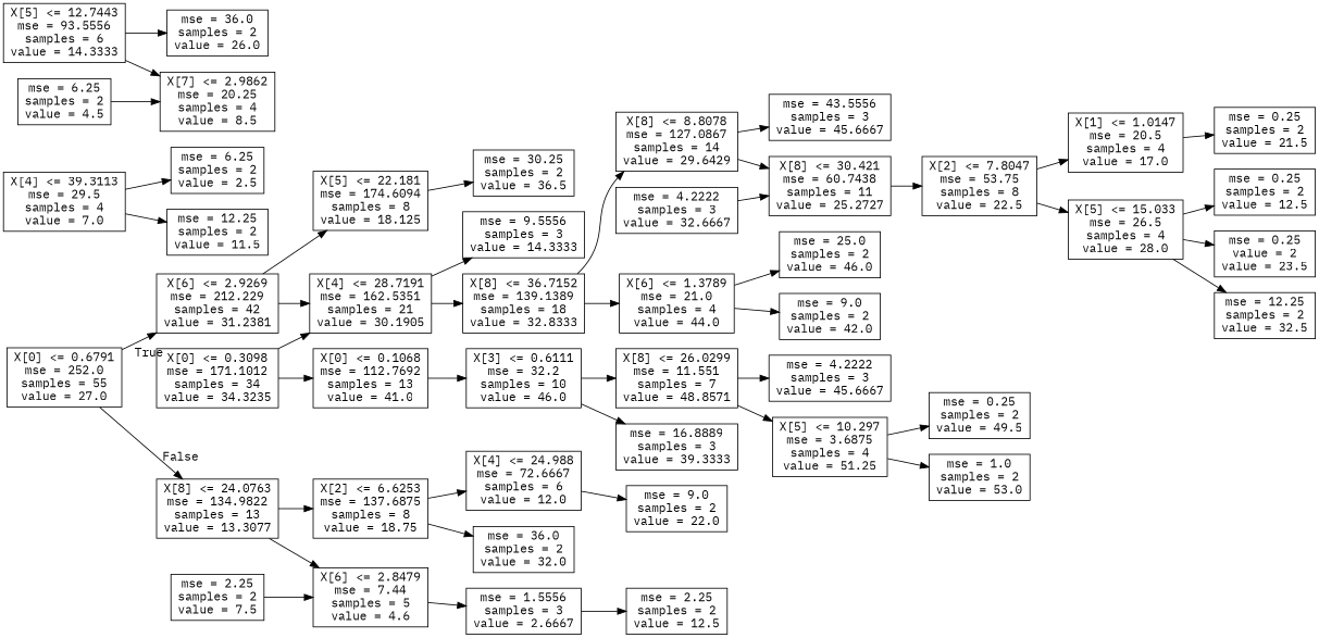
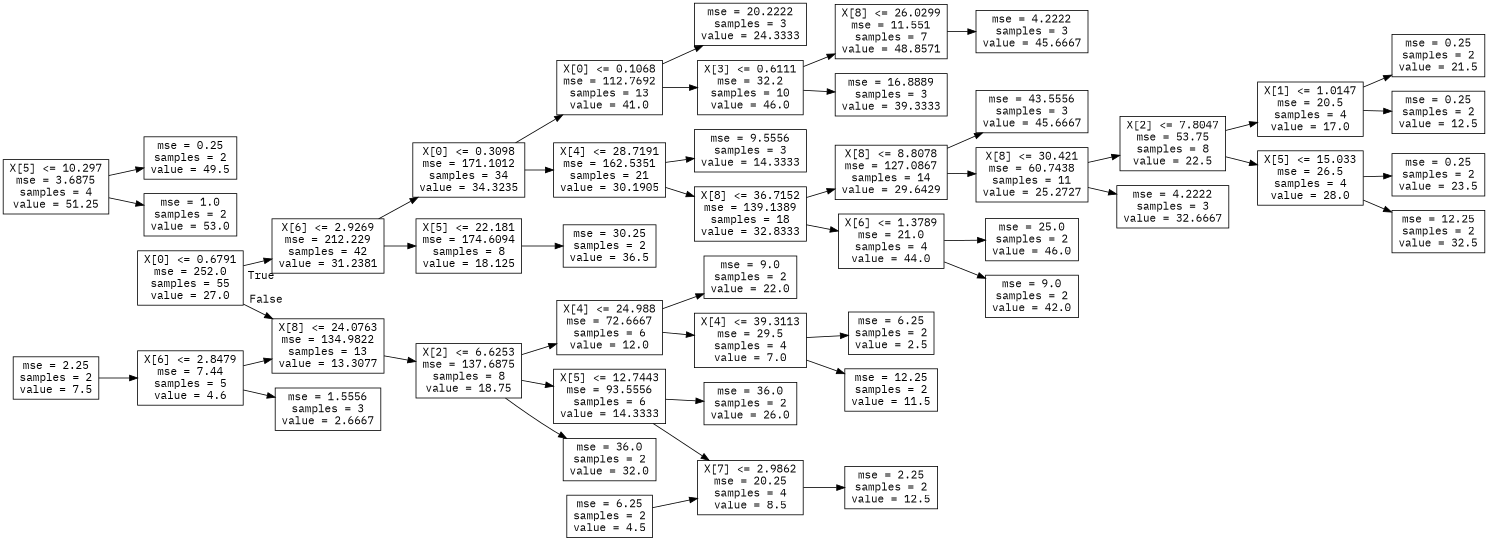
  digraph {
    fontname="IBM Plex Mono"
    rankdir=LR
    node [fontname="IBM Plex Mono" shape=box]
    edge [fontname="IBM Plex Mono"]
    n1 [label="X[0] <= 0.6791\nmse = 252.0\nsamples = 55\nvalue = 27.0"]
    n2 [label="X[6] <= 2.9269\nmse = 212.229\nsamples = 42\nvalue = 31.2381"]
    n3 [label="X[8] <= 24.0763\nmse = 134.9822\nsamples = 13\nvalue = 13.3077"]
    n4 [label="X[0] <= 0.3098\nmse = 171.1012\nsamples = 34\nvalue = 34.3235"]
    n5 [label="X[5] <= 22.181\nmse = 174.6094\nsamples = 8\nvalue = 18.125"]
    n6 [label="X[2] <= 6.6253\nmse = 137.6875\nsamples = 8\nvalue = 18.75"]
    n7 [label="X[6] <= 2.8479\nmse = 7.44\nsamples = 5\nvalue = 4.6"]
    n8 [label="X[0] <= 0.1068\nmse = 112.7692\nsamples = 13\nvalue = 41.0"]
    n9 [label="X[4] <= 28.7191\nmse = 162.5351\nsamples = 21\nvalue = 30.1905"]
    n10 [label="mse = 30.25\nsamples = 2\nvalue = 36.5"]
+   n11 [label="mse = 20.2222\nsamples = 3\nvalue = 24.3333"]
    n12 [label="X[3] <= 0.6111\nmse = 32.2\nsamples = 10\nvalue = 46.0"]
    n13 [label="mse = 9.5556\nsamples = 3\nvalue = 14.3333"]
    n14 [label="X[8] <= 36.7152\nmse = 139.1389\nsamples = 18\nvalue = 32.8333"]
    n15 [label="X[8] <= 26.0299\nmse = 11.551\nsamples = 7\nvalue = 48.8571"]
    n16 [label="mse = 16.8889\nsamples = 3\nvalue = 39.3333"]
    n17 [label="mse = 4.2222\nsamples = 3\nvalue = 45.6667"]
    n18 [label="X[5] <= 10.297\nmse = 3.6875\nsamples = 4\nvalue = 51.25"]
    n19 [label="mse = 0.25\nsamples = 2\nvalue = 49.5"]
    n20 [label="mse = 1.0\nsamples = 2\nvalue = 53.0"]
    n21 [label="X[8] <= 8.8078\nmse = 127.0867\nsamples = 14\nvalue = 29.6429"]
    n22 [label="X[6] <= 1.3789\nmse = 21.0\nsamples = 4\nvalue = 44.0"]
    n23 [label="mse = 43.5556\nsamples = 3\nvalue = 45.6667"]
    n24 [label="X[8] <= 30.421\nmse = 60.7438\nsamples = 11\nvalue = 25.2727"]
    n25 [label="mse = 25.0\nsamples = 2\nvalue = 46.0"]
    n26 [label="mse = 9.0\nsamples = 2\nvalue = 42.0"]
    n27 [label="X[2] <= 7.8047\nmse = 53.75\nsamples = 8\nvalue = 22.5"]
    n28 [label="mse = 4.2222\nsamples = 3\nvalue = 32.6667"]
    n29 [label="X[1] <= 1.0147\nmse = 20.5\nsamples = 4\nvalue = 17.0"]
    n30 [label="X[5] <= 15.033\nmse = 26.5\nsamples = 4\nvalue = 28.0"]
    n31 [label="mse = 0.25\nsamples = 2\nvalue = 21.5"]
    n32 [label="mse = 0.25\nsamples = 2\nvalue = 12.5"]
-   n33 [label="mse = 0.25\nvalue = 2\nvalue = 23.5"]
+   n33 [label="mse = 0.25\nsamples = 2\nvalue = 23.5"]
    n34 [label="mse = 12.25\nsamples = 2\nvalue = 32.5"]
    n35 [label="X[4] <= 24.988\nmse = 72.6667\nsamples = 6\nvalue = 12.0"]
    n36 [label="mse = 9.0\nsamples = 2\nvalue = 22.0"]
    n37 [label="X[4] <= 39.3113\nmse = 29.5\nsamples = 4\nvalue = 7.0"]
    n38 [label="mse = 6.25\nsamples = 2\nvalue = 2.5"]
    n39 [label="mse = 12.25\nsamples = 2\nvalue = 11.5"]
    n40 [label="X[5] <= 12.7443\nmse = 93.5556\nsamples = 6\nvalue = 14.3333"]
    n41 [label="mse = 36.0\nsamples = 2\nvalue = 32.0"]
    n42 [label="mse = 1.5556\nsamples = 3\nvalue = 2.6667"]
    n43 [label="mse = 36.0\nsamples = 2\nvalue = 26.0"]
    n44 [label="X[7] <= 2.9862\nmse = 20.25\nsamples = 4\nvalue = 8.5"]
    n45 [label="mse = 2.25\nsamples = 2\nvalue = 12.5"]
    n46 [label="mse = 6.25\nsamples = 2\nvalue = 4.5"]
    n47 [label="mse = 2.25\nsamples = 2\nvalue = 7.5"]
    n1 -> n2 [headlabel=True labelangle=45 labeldistance=2.5]
    n1 -> n3 [headlabel=False labelangle=-45 labeldistance=2.5]
-   n2 -> n9
+   n2 -> n4
    n2 -> n5
    n3 -> n6
-   n3 -> n7
+   n7 -> n3
    n4 -> n8
    n4 -> n9
    n5 -> n10
    n6 -> n35
+   n6 -> n40
    n6 -> n41
    n7 -> n42
+   n8 -> n11
    n8 -> n12
    n9 -> n13
    n9 -> n14
    n12 -> n15
    n12 -> n16
    n14 -> n21
    n14 -> n22
    n15 -> n17
-   n15 -> n18
    n18 -> n19
    n18 -> n20
    n21 -> n23
    n21 -> n24
    n22 -> n25
    n22 -> n26
    n24 -> n27
-   n28 -> n24
+   n24 -> n28
    n27 -> n29
    n27 -> n30
    n29 -> n31
-   n30 -> n32
+   n29 -> n32
    n30 -> n33
    n30 -> n34
    n35 -> n36
+   n35 -> n37
    n37 -> n38
    n37 -> n39
    n40 -> n43
    n40 -> n44
-   n42 -> n45
+   n44 -> n45
    n46 -> n44
    n47 -> n7
  }
